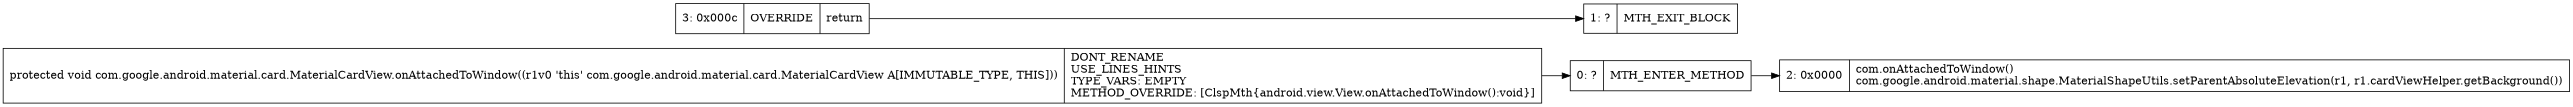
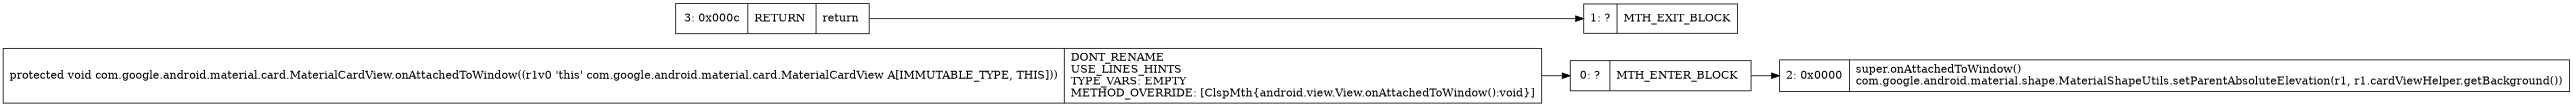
  digraph {
    rankdir=LR
    node [shape=record]
-   n1 [label="{0\:\ ?|MTH_ENTER_METHOD\l}"]
-   n2 [label="{2\:\ 0x0000|com.onAttachedToWindow()\lcom.google.android.material.shape.MaterialShapeUtils.setParentAbsoluteElevation(r1, r1.cardViewHelper.getBackground())\l}"]
-   n3 [label="{3\:\ 0x000c|OVERRIDE\l|return\l}"]
+   n1 [label="{0\:\ ?|MTH_ENTER_BLOCK\l}"]
+   n2 [label="{2\:\ 0x0000|super.onAttachedToWindow()\lcom.google.android.material.shape.MaterialShapeUtils.setParentAbsoluteElevation(r1, r1.cardViewHelper.getBackground())\l}"]
+   n3 [label="{3\:\ 0x000c|RETURN\l|return\l}"]
    n4 [label="{1\:\ ?|MTH_EXIT_BLOCK\l}"]
    n5 [label="{protected void com.google.android.material.card.MaterialCardView.onAttachedToWindow((r1v0 'this' com.google.android.material.card.MaterialCardView A[IMMUTABLE_TYPE, THIS]))  | DONT_RENAME\lUSE_LINES_HINTS\lTYPE_VARS: EMPTY\lMETHOD_OVERRIDE: [ClspMth\{android.view.View.onAttachedToWindow():void\}]\l}"]
    n1 -> n2
    n3 -> n4
    n5 -> n1
  }
